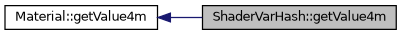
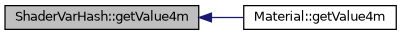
  digraph {
    rankdir=LR
    node [color=black fontname=Helvetica fontsize=10 shape=record style=filled]
    n1 [fillcolor=grey75 fontcolor=black height=0.2 label="ShaderVarHash::getValue4m" width=0.4]
    n2 [fillcolor=white height=0.2 label="Material::getValue4m" width=0.4]
-   n2 -> n1 [color=midnightblue dir=back fontname=Helvetica fontsize=10 labelfontname=Helvetica labelfontsize=10 style=solid]
+   n1 -> n2 [color=midnightblue dir=back fontname=Helvetica fontsize=10 labelfontname=Helvetica labelfontsize=10 style=solid]
  }
